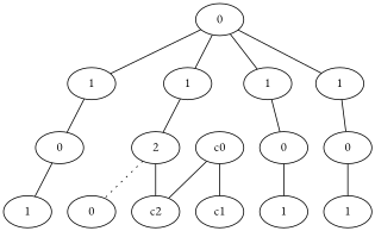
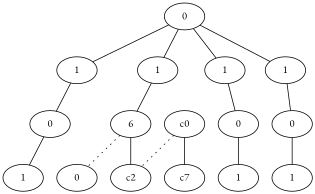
  graph {
    fontname="EB Garamond"
    node [fontname="EB Garamond"]
    edge [fontname="EB Garamond"]
    n1 [label=0]
    n2 [label=1]
    n3 [label=1]
    n4 [label=1]
    n5 [label=1]
-   n6 [label=2]
+   n6 [label=6]
    n7 [label=0]
    n8 [label=0]
    n9 [label=0]
    n10 [label=0]
    c2
    n12 [label=1]
    n13 [label=1]
    n14 [label=1]
    c0
-   c1
+   c1 [label=c7]
    n1 -- n2
    n1 -- n3
    n1 -- n4
    n1 -- n5
    n2 -- n6
    n3 -- n7
    n4 -- n8
    n5 -- n9
    n6 -- n10 [style=dotted]
    n6 -- c2
    n7 -- n12
    n8 -- n13
    n9 -- n14
-   c0 -- c2 [style=solid]
+   c0 -- c2 [style=dotted]
    c0 -- c1
  }
